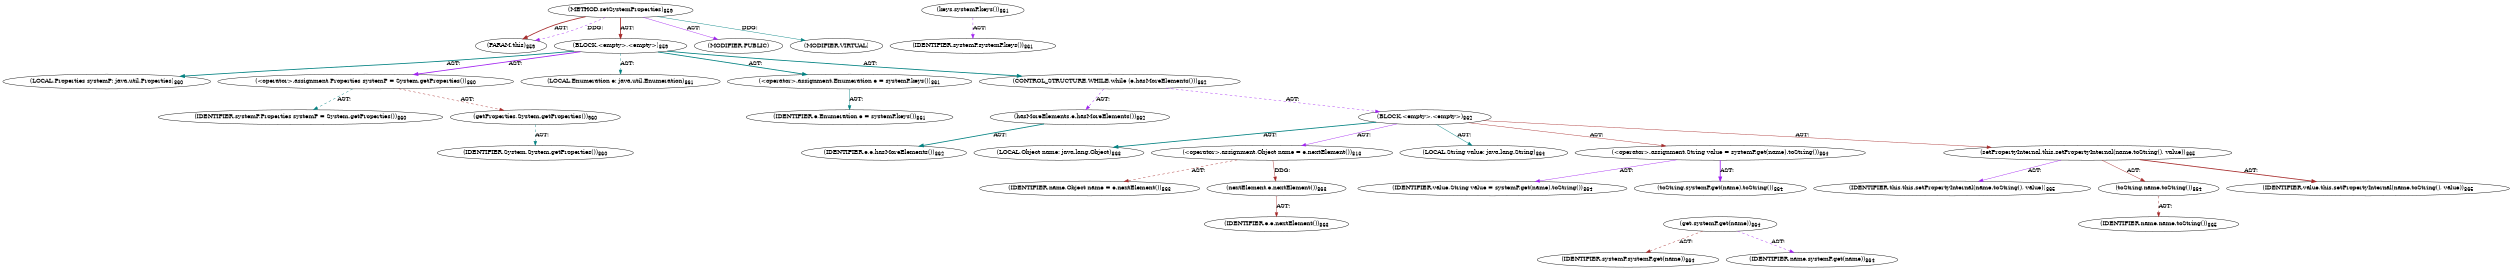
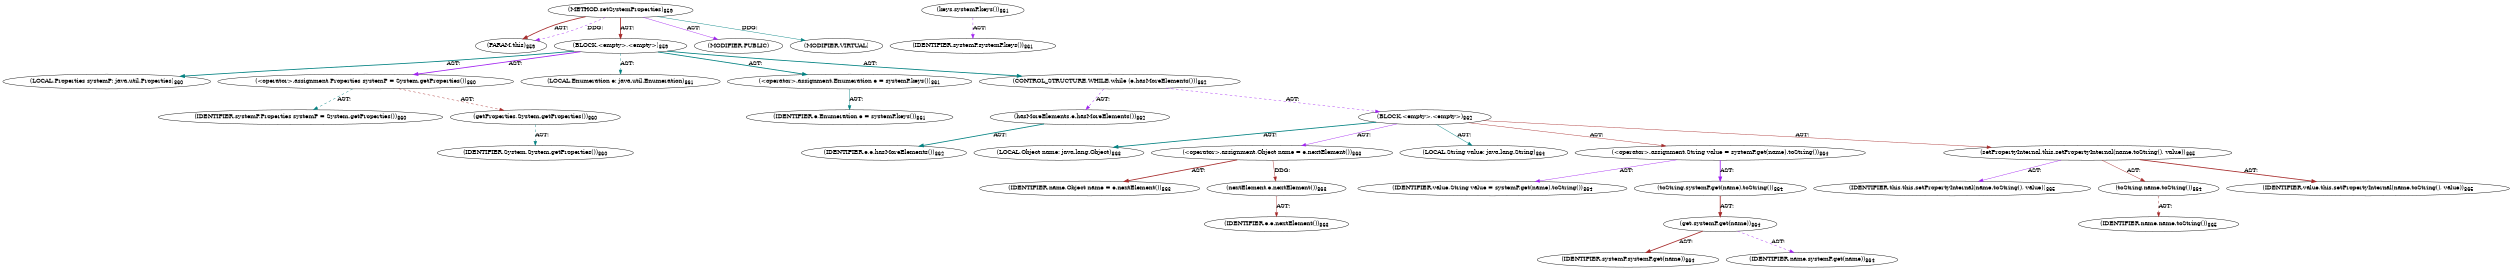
  digraph {
    edge [color=brown style=dashed]
    n1 [label=<(METHOD,setSystemProperties)<SUB>859</SUB>>]
    n2 [label=<(PARAM,this)<SUB>859</SUB>>]
    n3 [label=<(BLOCK,&lt;empty&gt;,&lt;empty&gt;)<SUB>859</SUB>>]
    n4 [label=<(MODIFIER,PUBLIC)>]
    n5 [label=<(MODIFIER,VIRTUAL)>]
    n6 [label=<(LOCAL,Properties systemP: java.util.Properties)<SUB>860</SUB>>]
    n7 [label=<(&lt;operator&gt;.assignment,Properties systemP = System.getProperties())<SUB>860</SUB>>]
    n8 [label=<(LOCAL,Enumeration e: java.util.Enumeration)<SUB>861</SUB>>]
    n9 [label=<(&lt;operator&gt;.assignment,Enumeration e = systemP.keys())<SUB>861</SUB>>]
    n10 [label=<(CONTROL_STRUCTURE,WHILE,while (e.hasMoreElements()))<SUB>862</SUB>>]
    n11 [label=<(IDENTIFIER,systemP,Properties systemP = System.getProperties())<SUB>860</SUB>>]
-   n12 [label=<(getProperties,System.getProperties())<SUB>960</SUB>>]
+   n12 [label=<(getProperties,System.getProperties())<SUB>860</SUB>>]
    n13 [label=<(IDENTIFIER,e,Enumeration e = systemP.keys())<SUB>861</SUB>>]
    n14 [label=<(hasMoreElements,e.hasMoreElements())<SUB>862</SUB>>]
    n15 [label=<(BLOCK,&lt;empty&gt;,&lt;empty&gt;)<SUB>862</SUB>>]
    n16 [label=<(IDENTIFIER,System,System.getProperties())<SUB>860</SUB>>]
    n17 [label=<(keys,systemP.keys())<SUB>861</SUB>>]
    n18 [label=<(IDENTIFIER,systemP,systemP.keys())<SUB>861</SUB>>]
    n19 [label=<(IDENTIFIER,e,e.hasMoreElements())<SUB>862</SUB>>]
    n20 [label=<(LOCAL,Object name: java.lang.Object)<SUB>863</SUB>>]
-   n21 [label=<(&lt;operator&gt;.assignment,Object name = e.nextElement())<SUB>813</SUB>>]
+   n21 [label=<(&lt;operator&gt;.assignment,Object name = e.nextElement())<SUB>863</SUB>>]
    n22 [label=<(LOCAL,String value: java.lang.String)<SUB>864</SUB>>]
    n23 [label=<(&lt;operator&gt;.assignment,String value = systemP.get(name).toString())<SUB>864</SUB>>]
    n24 [label=<(setPropertyInternal,this.setPropertyInternal(name.toString(), value))<SUB>865</SUB>>]
    n25 [label=<(IDENTIFIER,name,Object name = e.nextElement())<SUB>863</SUB>>]
    n26 [label=<(nextElement,e.nextElement())<SUB>863</SUB>>]
    n27 [label=<(IDENTIFIER,value,String value = systemP.get(name).toString())<SUB>864</SUB>>]
    n28 [label=<(toString,systemP.get(name).toString())<SUB>864</SUB>>]
    n29 [label=<(IDENTIFIER,this,this.setPropertyInternal(name.toString(), value))<SUB>865</SUB>>]
    n30 [label=<(toString,name.toString())<SUB>864</SUB>>]
    n31 [label=<(IDENTIFIER,value,this.setPropertyInternal(name.toString(), value))<SUB>865</SUB>>]
    n32 [label=<(IDENTIFIER,e,e.nextElement())<SUB>863</SUB>>]
    n33 [label=<(get,systemP.get(name))<SUB>864</SUB>>]
    n34 [label=<(IDENTIFIER,systemP,systemP.get(name))<SUB>864</SUB>>]
    n35 [label=<(IDENTIFIER,name,systemP.get(name))<SUB>864</SUB>>]
    n36 [label=<(IDENTIFIER,name,name.toString())<SUB>865</SUB>>]
    n1 -> n2 [label="AST: " style=bold]
    n1 -> n2 [color=purple label="DDG: "]
    n1 -> n3 [label="AST: " style=bold]
    n1 -> n4 [color=purple label="AST: " style=solid]
    n1 -> n5 [color=teal label="DDG: " style=solid]
    n3 -> n6 [color=teal label="AST: " style=bold]
    n3 -> n7 [color=purple label="AST: " style=bold]
    n3 -> n8 [color=teal label="AST: "]
    n3 -> n9 [color=teal label="AST: " style=bold]
    n3 -> n10 [color=teal label="AST: " style=bold]
    n7 -> n11 [color=teal label="AST: "]
    n7 -> n12 [label="AST: "]
    n9 -> n13 [color=teal label="AST: " style=solid]
    n10 -> n14 [color=purple label="AST: "]
    n10 -> n15 [color=purple label="AST: "]
    n12 -> n16 [color=teal label="AST: "]
    n14 -> n19 [color=teal label="AST: " style=bold]
    n15 -> n20 [color=teal label="AST: " style=bold]
    n15 -> n21 [color=purple label="AST: " style=solid]
    n15 -> n22 [color=teal label="AST: " style=solid]
    n15 -> n23 [label="AST: " style=solid]
    n15 -> n24 [label="AST: " style=solid]
    n17 -> n18 [color=purple label="AST: "]
-   n21 -> n25 [label="AST: "]
+   n21 -> n25 [label="AST: " style=bold]
    n21 -> n26 [label="DDG: " style=solid]
    n23 -> n27 [color=purple label="AST: " style=solid]
    n23 -> n28 [color=purple label="AST: " style=bold]
    n24 -> n29 [color=purple label="AST: " style=solid]
    n24 -> n30 [label="AST: " style=solid]
    n24 -> n31 [label="AST: " style=bold]
    n26 -> n32 [label="AST: " style=solid]
+   n28 -> n33 [label="AST: " style=bold]
    n30 -> n36 [label="AST: "]
-   n33 -> n34 [label="AST: "]
+   n33 -> n34 [label="AST: " style=bold]
    n33 -> n35 [color=purple label="AST: "]
  }
